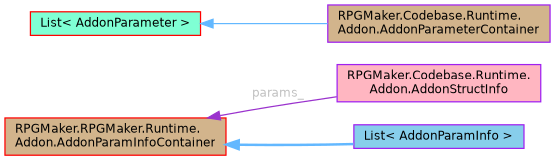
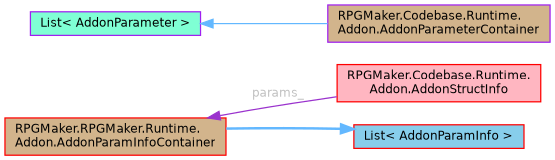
  digraph {
    rankdir=LR
    node [color=purple fillcolor=tan fontname=Helvetica fontsize=10 shape=box style=filled]
    edge [color=steelblue1 dir=back fontname=Helvetica fontsize=10 labelfontname=Helvetica labelfontsize=10 style=solid]
-   n1 [fillcolor=lightpink fontcolor=black height=0.2 label="RPGMaker.Codebase.Runtime.\lAddon.AddonStructInfo" width=0.4]
+   n1 [color=red fillcolor=lightpink fontcolor=black height=0.2 label="RPGMaker.Codebase.Runtime.\lAddon.AddonStructInfo" width=0.4]
    n2 [height=0.2 label="RPGMaker.Codebase.Runtime.\lAddon.AddonParameterContainer" width=0.4]
-   n3 [color=red fillcolor=aquamarine height=0.2 label="List\< AddonParameter \>" width=0.4]
+   n3 [fillcolor=aquamarine height=0.2 label="List\< AddonParameter \>" width=0.4]
    n4 [color=red height=0.2 label="RPGMaker.RPGMaker.Runtime.\lAddon.AddonParamInfoContainer" width=0.4]
-   n5 [fillcolor=skyblue height=0.2 label="List\< AddonParamInfo \>" width=0.4]
+   n5 [color=red fillcolor=skyblue height=0.2 label="List\< AddonParamInfo \>" width=0.4]
    n3 -> n2
    n4 -> n1 [color=darkorchid3 fontcolor=grey label=" params_"]
-   n4 -> n5 [style=bold]
+   n5 -> n4 [style=bold]
  }
